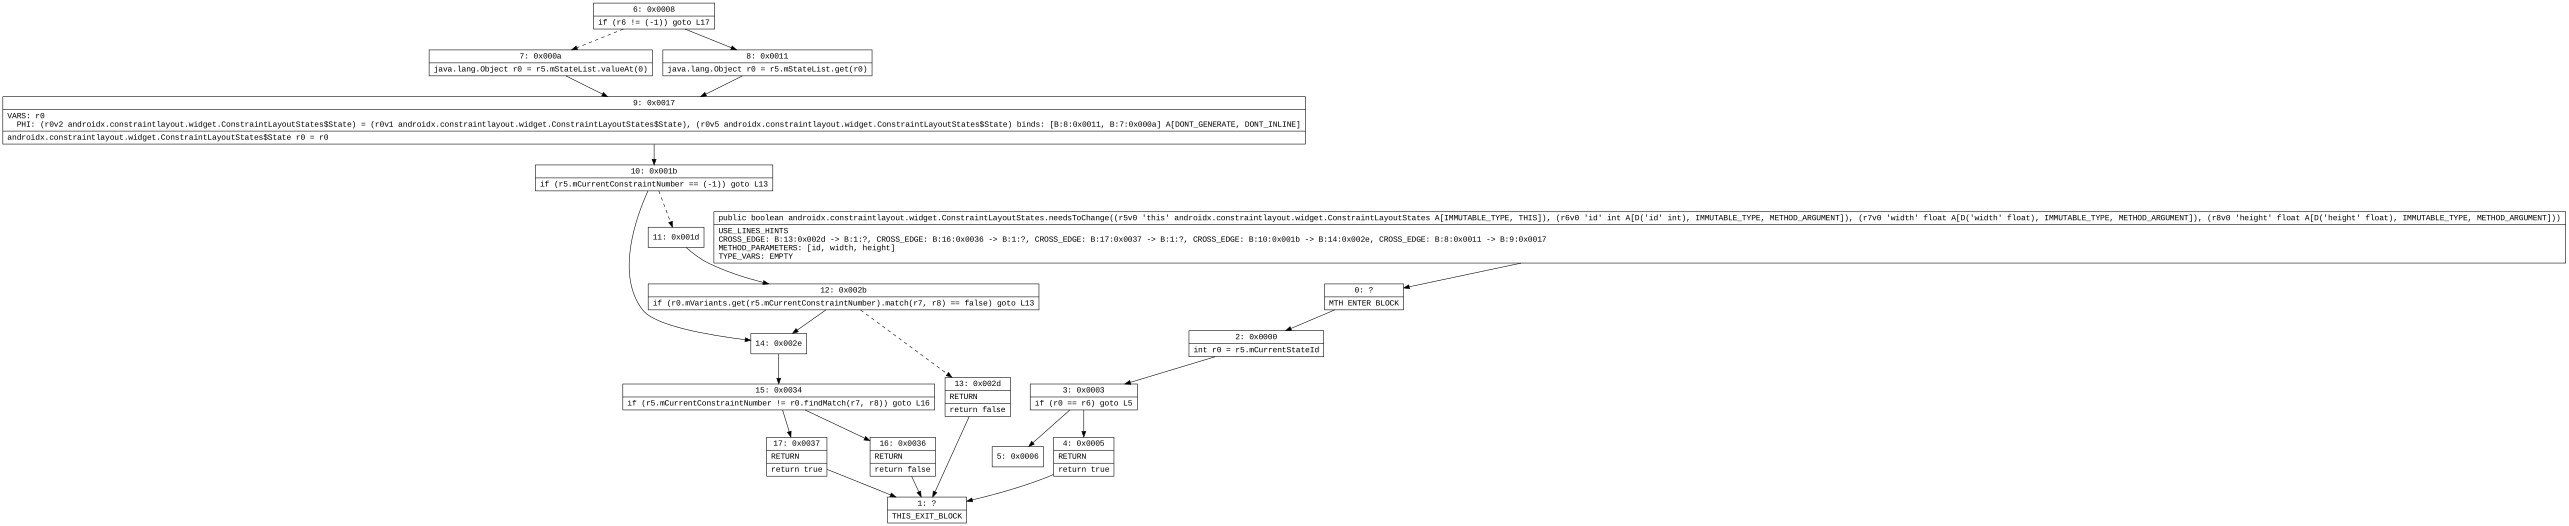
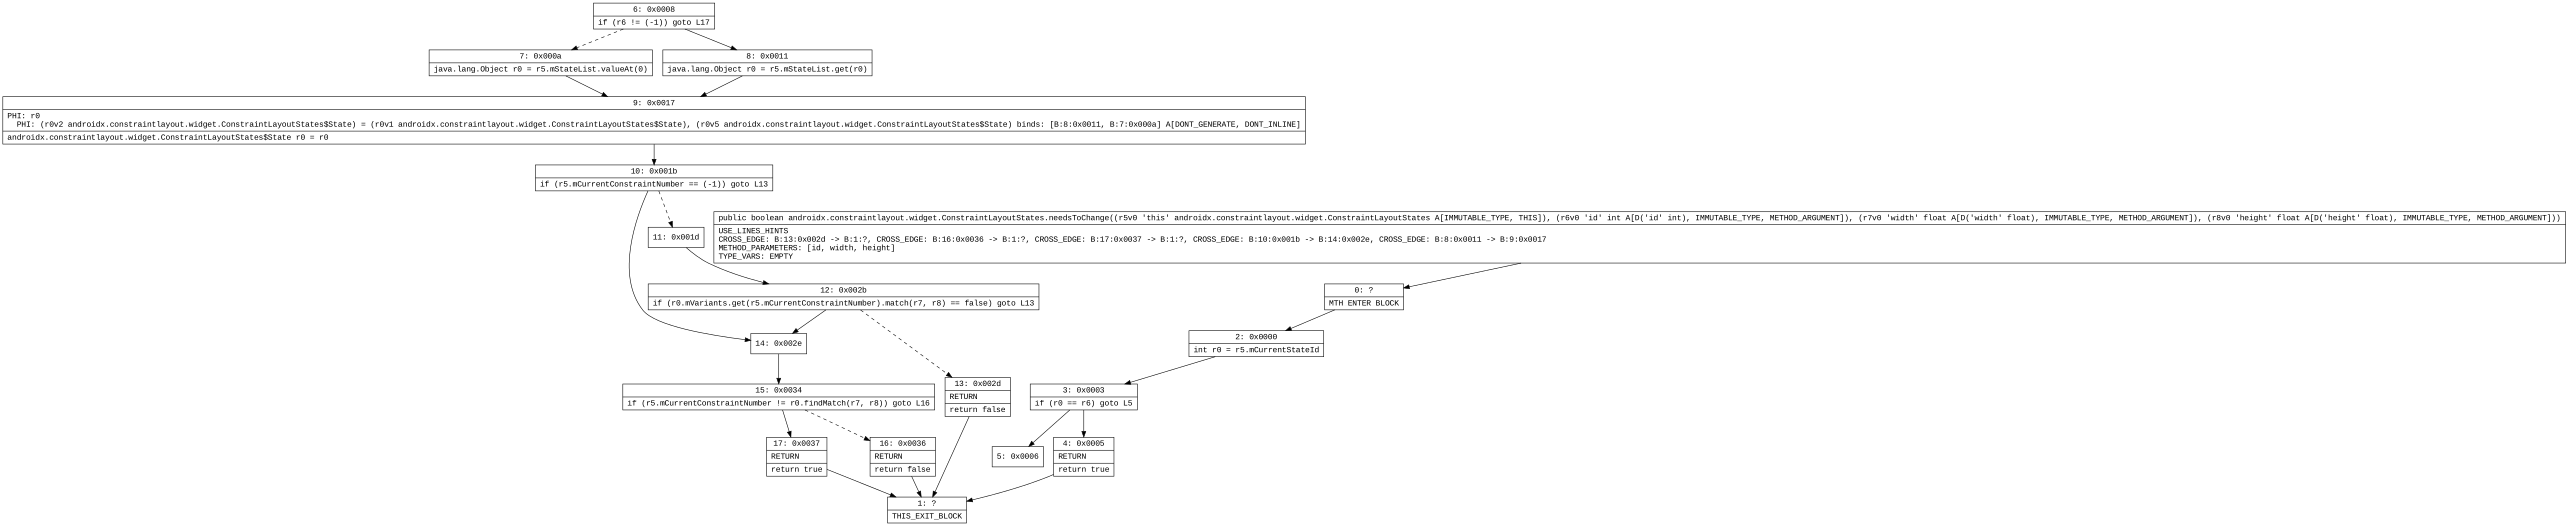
  digraph {
    fontname="Liberation Mono"
    node [fontname="Liberation Mono" shape=record]
    edge [fontname="Liberation Mono"]
    n1 [label="{0\:\ ?|MTH_ENTER_BLOCK\l}"]
    n2 [label="{2\:\ 0x0000|int r0 = r5.mCurrentStateId\l}"]
    n3 [label="{3\:\ 0x0003|if (r0 == r6) goto L5\l}"]
    n4 [label="{4\:\ 0x0005|RETURN\l|return true\l}"]
    n5 [label="{5\:\ 0x0006}"]
    n6 [label="{1\:\ ?|THIS_EXIT_BLOCK\l}"]
    n7 [label="{6\:\ 0x0008|if (r6 != (\-1)) goto L17\l}"]
    n8 [label="{7\:\ 0x000a|java.lang.Object r0 = r5.mStateList.valueAt(0)\l}"]
    n9 [label="{8\:\ 0x0011|java.lang.Object r0 = r5.mStateList.get(r0)\l}"]
-   n10 [label="{9\:\ 0x0017|VARS: r0 \l  PHI: (r0v2 androidx.constraintlayout.widget.ConstraintLayoutStates$State) = (r0v1 androidx.constraintlayout.widget.ConstraintLayoutStates$State), (r0v5 androidx.constraintlayout.widget.ConstraintLayoutStates$State) binds: [B:8:0x0011, B:7:0x000a] A[DONT_GENERATE, DONT_INLINE]\l|androidx.constraintlayout.widget.ConstraintLayoutStates$State r0 = r0\l}"]
+   n10 [label="{9\:\ 0x0017|PHI: r0 \l  PHI: (r0v2 androidx.constraintlayout.widget.ConstraintLayoutStates$State) = (r0v1 androidx.constraintlayout.widget.ConstraintLayoutStates$State), (r0v5 androidx.constraintlayout.widget.ConstraintLayoutStates$State) binds: [B:8:0x0011, B:7:0x000a] A[DONT_GENERATE, DONT_INLINE]\l|androidx.constraintlayout.widget.ConstraintLayoutStates$State r0 = r0\l}"]
    n11 [label="{10\:\ 0x001b|if (r5.mCurrentConstraintNumber == (\-1)) goto L13\l}"]
    n12 [label="{11\:\ 0x001d}"]
    n13 [label="{14\:\ 0x002e}"]
    n14 [label="{12\:\ 0x002b|if (r0.mVariants.get(r5.mCurrentConstraintNumber).match(r7, r8) == false) goto L13\l}"]
    n15 [label="{15\:\ 0x0034|if (r5.mCurrentConstraintNumber != r0.findMatch(r7, r8)) goto L16\l}"]
    n16 [label="{13\:\ 0x002d|RETURN\l|return false\l}"]
    n17 [label="{16\:\ 0x0036|RETURN\l|return false\l}"]
    n18 [label="{17\:\ 0x0037|RETURN\l|return true\l}"]
    n19 [label="{public boolean androidx.constraintlayout.widget.ConstraintLayoutStates.needsToChange((r5v0 'this' androidx.constraintlayout.widget.ConstraintLayoutStates A[IMMUTABLE_TYPE, THIS]), (r6v0 'id' int A[D('id' int), IMMUTABLE_TYPE, METHOD_ARGUMENT]), (r7v0 'width' float A[D('width' float), IMMUTABLE_TYPE, METHOD_ARGUMENT]), (r8v0 'height' float A[D('height' float), IMMUTABLE_TYPE, METHOD_ARGUMENT]))  | USE_LINES_HINTS\lCROSS_EDGE: B:13:0x002d \-\> B:1:?, CROSS_EDGE: B:16:0x0036 \-\> B:1:?, CROSS_EDGE: B:17:0x0037 \-\> B:1:?, CROSS_EDGE: B:10:0x001b \-\> B:14:0x002e, CROSS_EDGE: B:8:0x0011 \-\> B:9:0x0017\lMETHOD_PARAMETERS: [id, width, height]\lTYPE_VARS: EMPTY\l}"]
    n1 -> n2
    n2 -> n3
    n3 -> n4 [style=solid]
    n3 -> n5
    n4 -> n6
    n7 -> n8 [style=dashed]
    n7 -> n9
    n8 -> n10
    n9 -> n10
    n10 -> n11
    n11 -> n12 [style=dashed]
    n11 -> n13
    n12 -> n14
    n13 -> n15
    n14 -> n13
    n14 -> n16 [style=dashed]
-   n15 -> n17 [style=solid]
+   n15 -> n17 [style=dashed]
    n15 -> n18
    n16 -> n6
    n17 -> n6
    n18 -> n6
    n19 -> n1
  }
